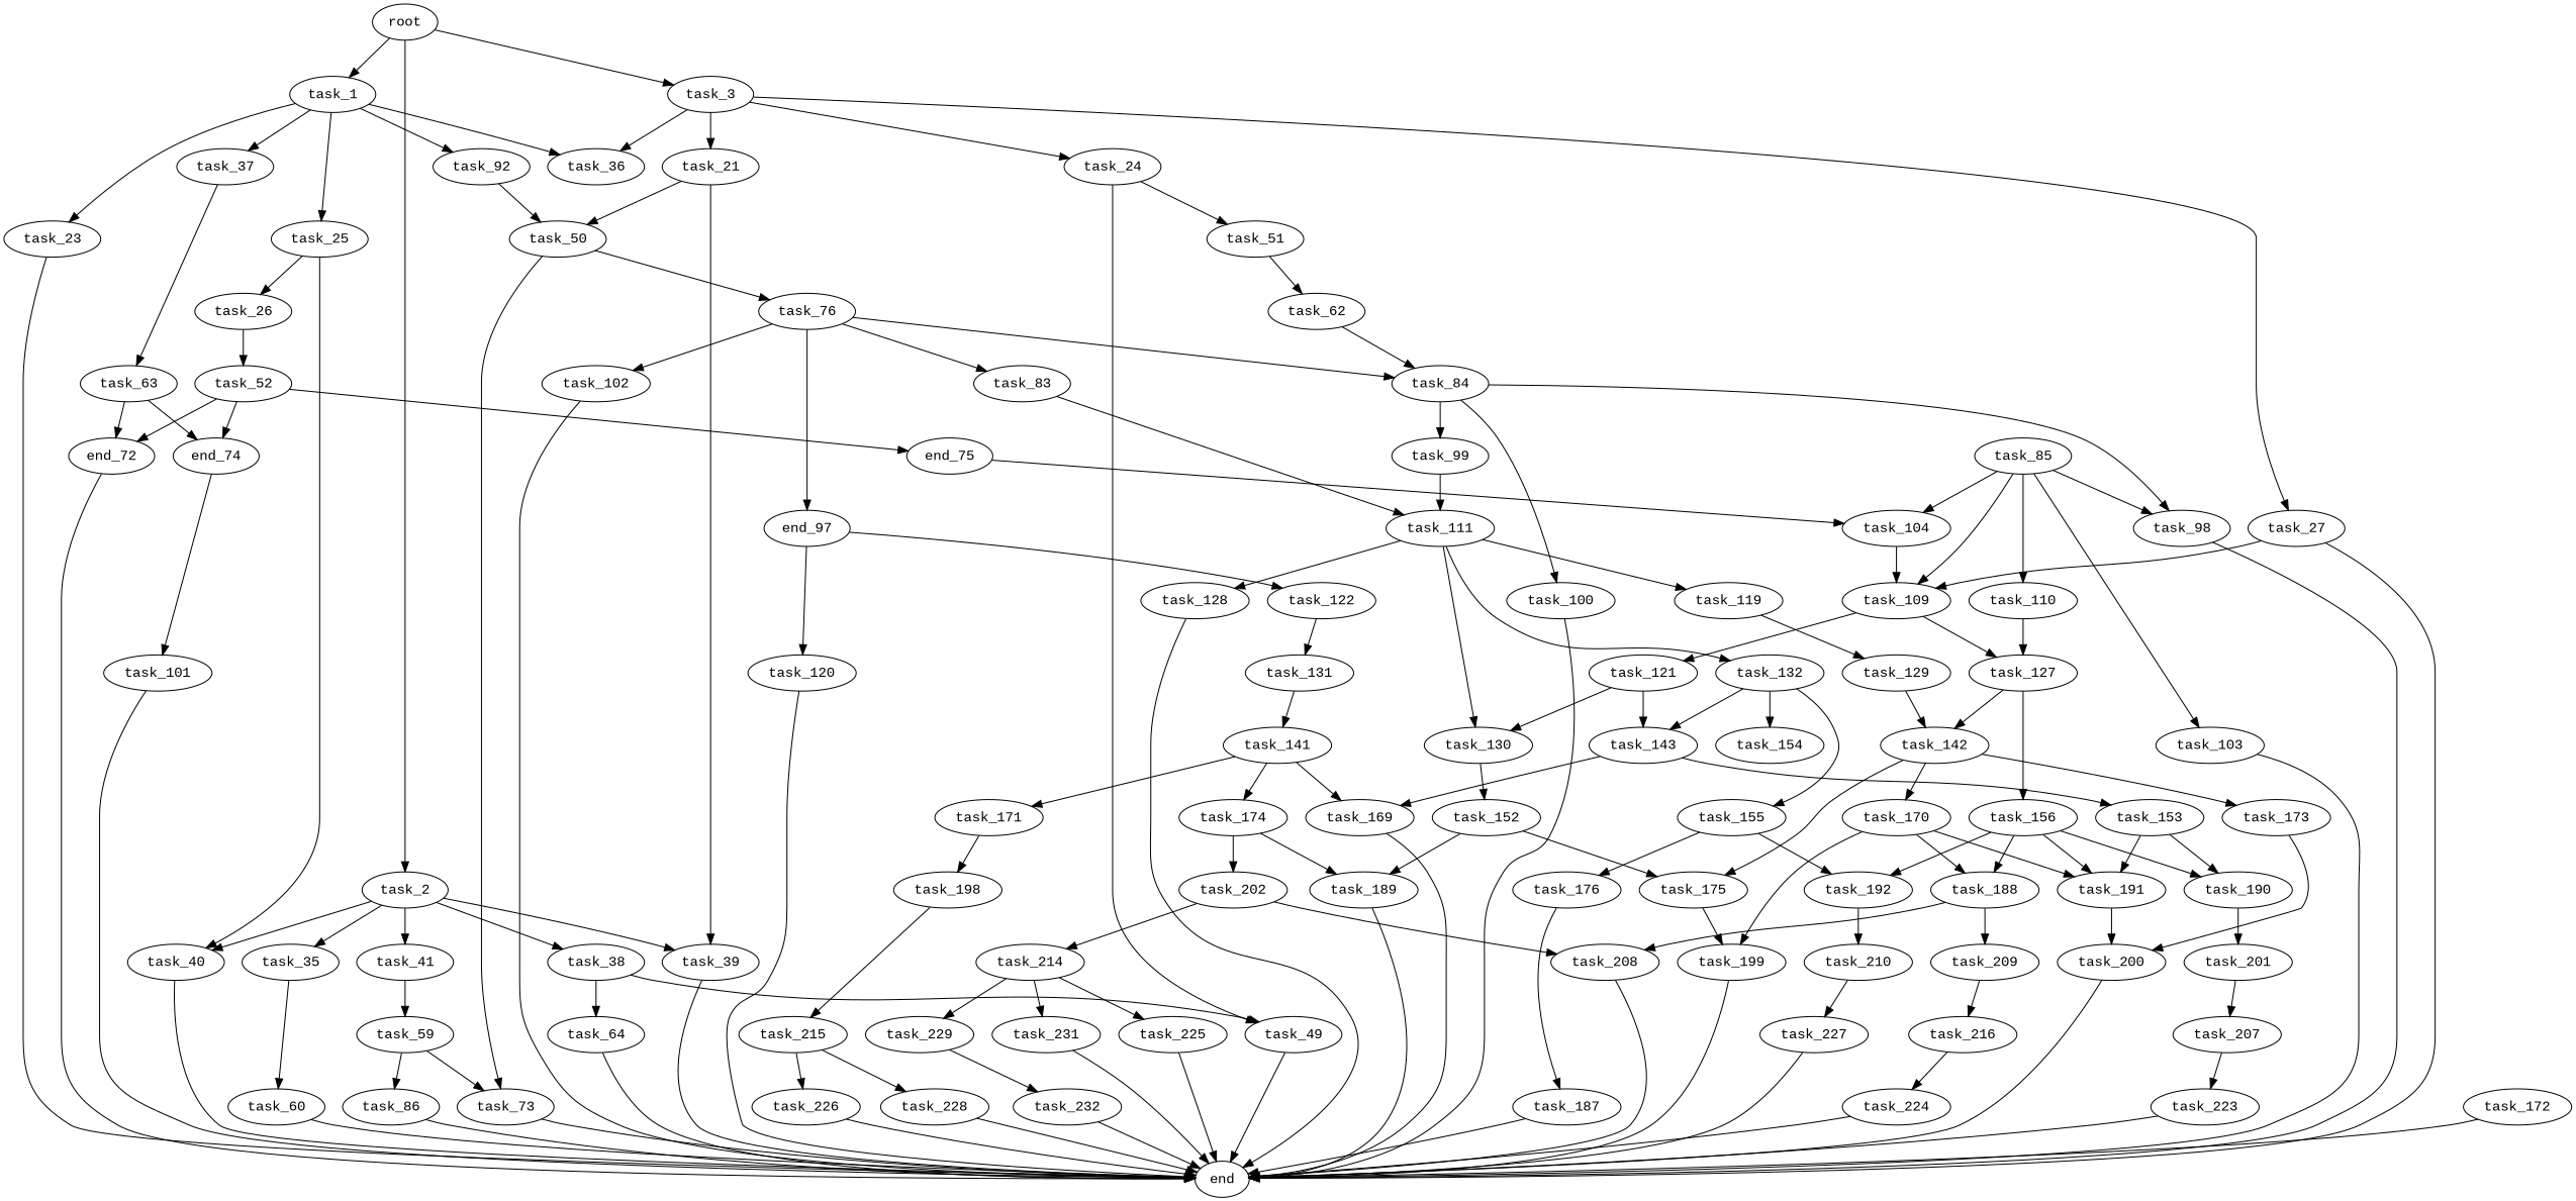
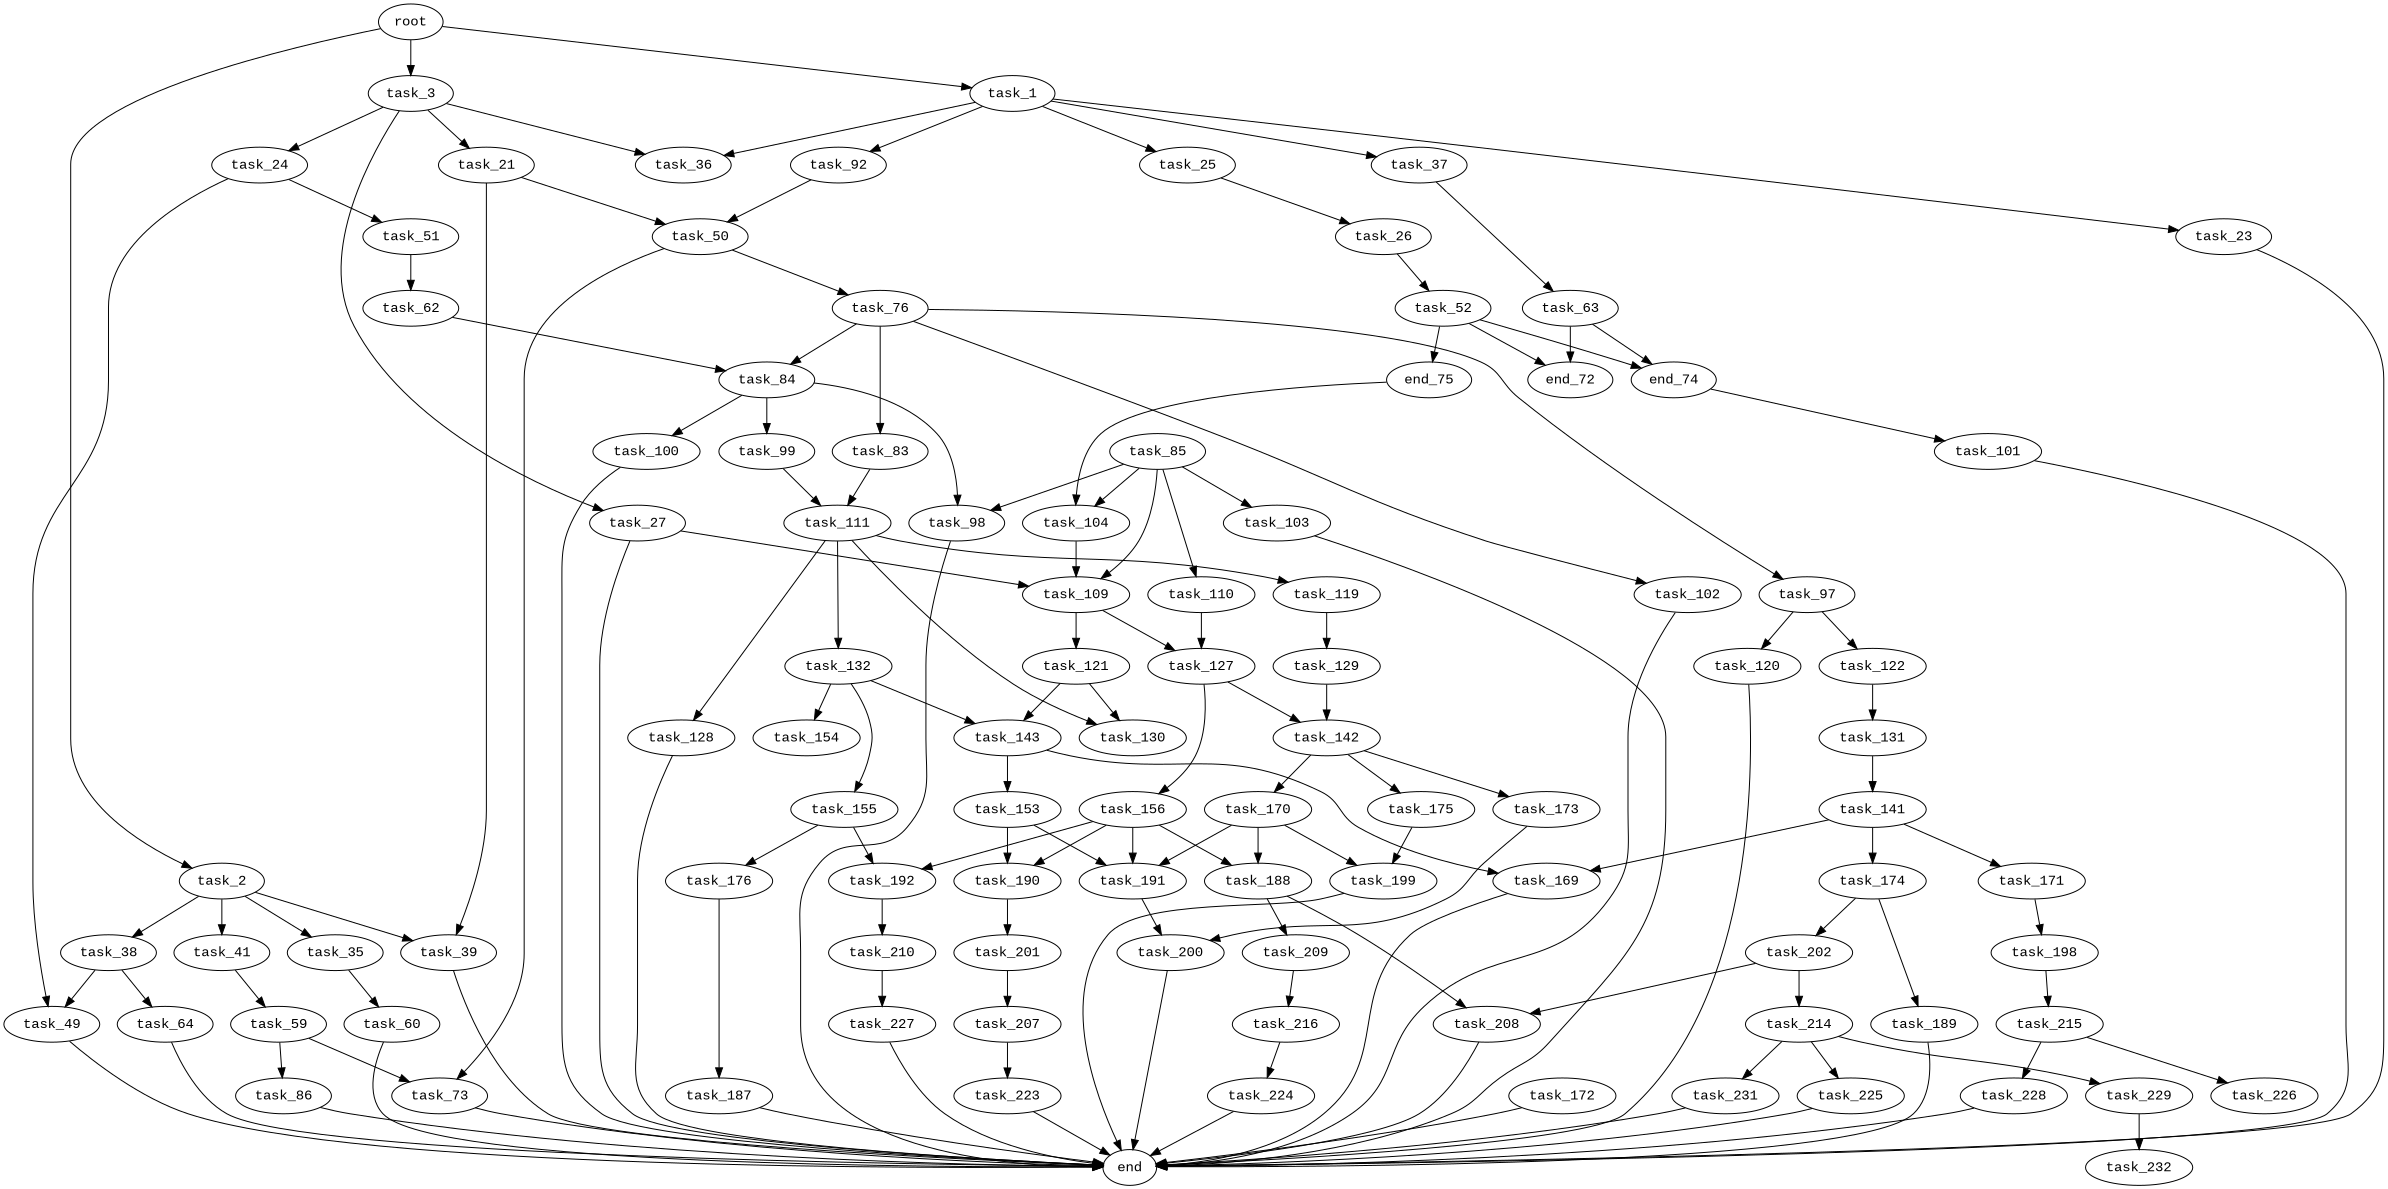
  digraph {
    fontname="Liberation Mono"
    node [fontname="Liberation Mono"]
    edge [fontname="Liberation Mono"]
    root
    task_1
    task_2
    task_3
    n5 [label=task_92]
    task_23
    task_25
    task_36
    task_37
    task_35
    task_38
    task_39
-   task_40
    task_41
    task_21
    task_24
    task_27
    task_50
    end
    task_26
    task_52
    task_63
    task_60
    task_49
    task_64
    task_59
    task_51
    task_109
    task_73
    task_76
    task_62
    n32 [label=end_72]
    n33 [label=end_74]
    n34 [label=end_75]
    task_86
    task_84
    task_83
-   task_97 [label=end_97]
+   task_97
    task_102
    task_101
    task_104
    task_85
    task_98
    task_103
    task_110
    task_99
    task_100
    task_111
    task_120
    task_122
    task_119
    task_128
    task_130
    task_132
    task_121
    task_127
    task_131
    task_143
    task_142
    task_156
    task_129
-   task_152
    task_154
    task_155
    task_169
    task_153
    task_141
    task_170
    task_173
    task_175
    task_190
    task_191
    task_192
    task_188
    task_189
    task_171
    task_174
    task_176
    task_198
    task_202
    task_199
    task_200
    task_201
    task_172
    task_187
    task_210
    task_208
    task_209
    task_215
    task_214
    task_216
    task_207
    task_227
    task_226
    task_228
    task_223
    task_225
    task_229
    task_231
    task_224
    task_232
    root -> task_1
    root -> task_2
    root -> task_3
    task_1 -> n5
    task_1 -> task_23
    task_1 -> task_25
    task_1 -> task_36
    task_1 -> task_37
    task_2 -> task_35
    task_2 -> task_38
    task_2 -> task_39
-   task_2 -> task_40
    task_2 -> task_41
    task_3 -> task_36
    task_3 -> task_21
    task_3 -> task_24
    task_3 -> task_27
    n5 -> task_50
    task_23 -> end
-   task_25 -> task_40
    task_25 -> task_26
    task_37 -> task_63
    task_35 -> task_60
    task_38 -> task_49
    task_38 -> task_64
    task_39 -> end
-   task_40 -> end
    task_41 -> task_59
    task_21 -> task_39
    task_21 -> task_50
    task_24 -> task_49
    task_24 -> task_51
    task_27 -> end
    task_27 -> task_109
    task_50 -> task_73
    task_50 -> task_76
    task_26 -> task_52
    task_52 -> n32
    task_52 -> n33
    task_52 -> n34
    task_63 -> n32
    task_63 -> n33
    task_60 -> end
    task_49 -> end
    task_64 -> end
    task_59 -> task_73
    task_59 -> task_86
    task_51 -> task_62
    task_109 -> task_121
    task_109 -> task_127
    task_73 -> end
    task_76 -> task_84
    task_76 -> task_83
    task_76 -> task_97
    task_76 -> task_102
    task_62 -> task_84
-   n32 -> end
    n33 -> task_101
    n34 -> task_104
    task_86 -> end
    task_84 -> task_98
    task_84 -> task_99
    task_84 -> task_100
    task_83 -> task_111
    task_97 -> task_120
    task_97 -> task_122
    task_102 -> end
    task_101 -> end
    task_104 -> task_109
    task_85 -> task_109
    task_85 -> task_104
    task_85 -> task_98
    task_85 -> task_103
    task_85 -> task_110
    task_98 -> end
    task_103 -> end
    task_110 -> task_127
    task_99 -> task_111
    task_100 -> end
    task_111 -> task_119
    task_111 -> task_128
    task_111 -> task_130
    task_111 -> task_132
    task_120 -> end
    task_122 -> task_131
    task_119 -> task_129
    task_128 -> end
-   task_130 -> task_152
    task_132 -> task_143
    task_132 -> task_154
    task_132 -> task_155
    task_121 -> task_130
    task_121 -> task_143
    task_127 -> task_142
    task_127 -> task_156
    task_131 -> task_141
    task_143 -> task_169
    task_143 -> task_153
    task_142 -> task_170
    task_142 -> task_173
    task_142 -> task_175
    task_156 -> task_190
    task_156 -> task_191
    task_156 -> task_192
    task_156 -> task_188
    task_129 -> task_142
-   task_152 -> task_175
-   task_152 -> task_189
    task_155 -> task_192
    task_155 -> task_176
    task_169 -> end
    task_153 -> task_190
    task_153 -> task_191
    task_141 -> task_169
    task_141 -> task_171
    task_141 -> task_174
    task_170 -> task_191
    task_170 -> task_188
    task_170 -> task_199
    task_173 -> task_200
    task_175 -> task_199
    task_190 -> task_201
    task_191 -> task_200
    task_192 -> task_210
    task_188 -> task_208
    task_188 -> task_209
    task_189 -> end
    task_171 -> task_198
    task_174 -> task_189
    task_174 -> task_202
    task_176 -> task_187
    task_198 -> task_215
    task_202 -> task_208
    task_202 -> task_214
    task_199 -> end
    task_200 -> end
    task_201 -> task_207
    task_172 -> end
    task_187 -> end
    task_210 -> task_227
    task_208 -> end
    task_209 -> task_216
    task_215 -> task_226
    task_215 -> task_228
    task_214 -> task_225
    task_214 -> task_229
    task_214 -> task_231
    task_216 -> task_224
    task_207 -> task_223
    task_227 -> end
-   task_226 -> end
    task_228 -> end
    task_223 -> end
    task_225 -> end
    task_229 -> task_232
    task_231 -> end
    task_224 -> end
-   task_232 -> end
  }
